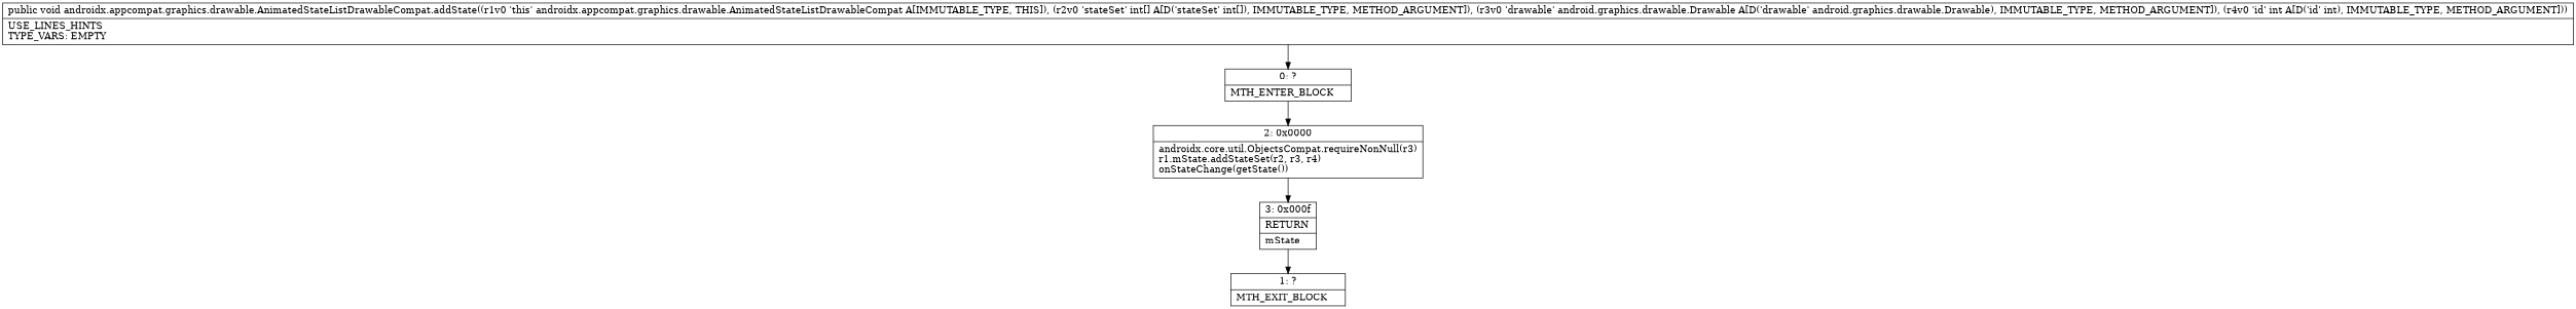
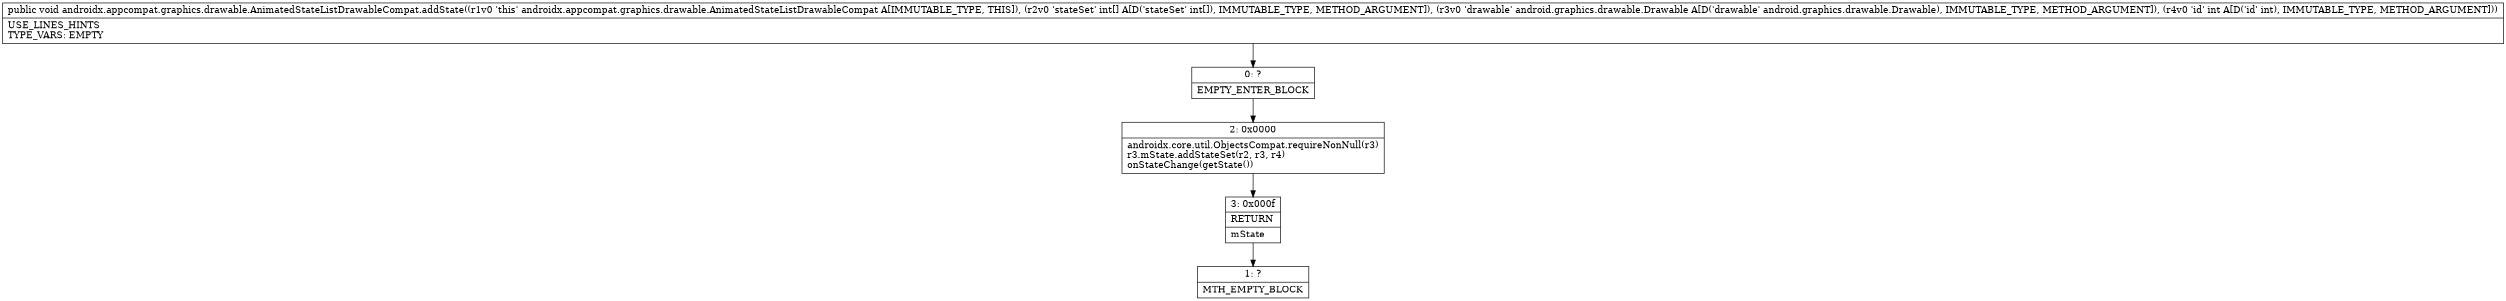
  digraph {
    node [shape=record]
-   n1 [label="{0\:\ ?|MTH_ENTER_BLOCK\l}"]
-   n2 [label="{2\:\ 0x0000|androidx.core.util.ObjectsCompat.requireNonNull(r3)\lr1.mState.addStateSet(r2, r3, r4)\lonStateChange(getState())\l}"]
+   n1 [label="{0\:\ ?|EMPTY_ENTER_BLOCK\l}"]
+   n2 [label="{2\:\ 0x0000|androidx.core.util.ObjectsCompat.requireNonNull(r3)\lr3.mState.addStateSet(r2, r3, r4)\lonStateChange(getState())\l}"]
    n3 [label="{3\:\ 0x000f|RETURN\l|mState\l}"]
-   n4 [label="{1\:\ ?|MTH_EXIT_BLOCK\l}"]
+   n4 [label="{1\:\ ?|MTH_EMPTY_BLOCK\l}"]
    n5 [label="{public void androidx.appcompat.graphics.drawable.AnimatedStateListDrawableCompat.addState((r1v0 'this' androidx.appcompat.graphics.drawable.AnimatedStateListDrawableCompat A[IMMUTABLE_TYPE, THIS]), (r2v0 'stateSet' int[] A[D('stateSet' int[]), IMMUTABLE_TYPE, METHOD_ARGUMENT]), (r3v0 'drawable' android.graphics.drawable.Drawable A[D('drawable' android.graphics.drawable.Drawable), IMMUTABLE_TYPE, METHOD_ARGUMENT]), (r4v0 'id' int A[D('id' int), IMMUTABLE_TYPE, METHOD_ARGUMENT]))  | USE_LINES_HINTS\lTYPE_VARS: EMPTY\l}"]
    n1 -> n2
    n2 -> n3
    n3 -> n4
    n5 -> n1
  }
